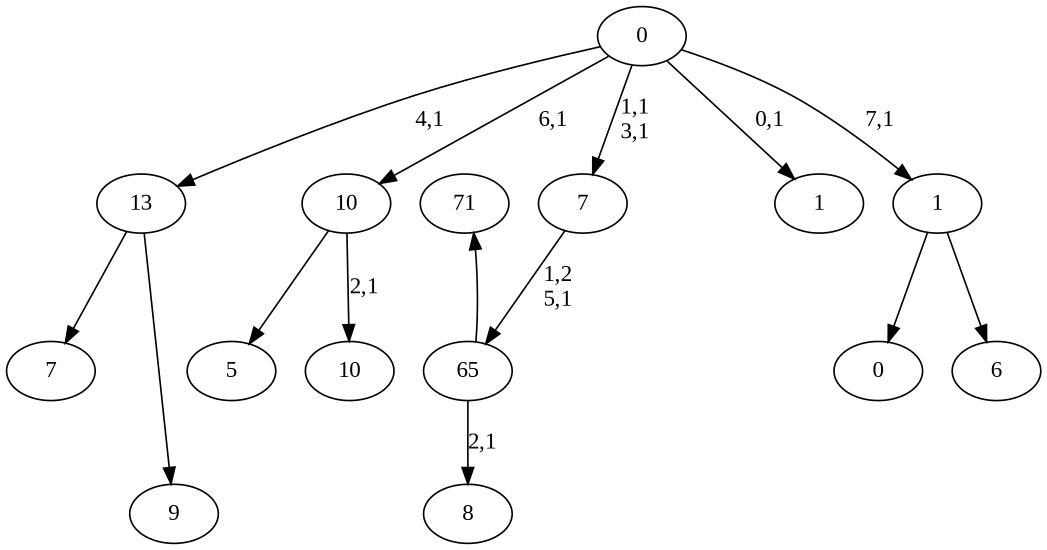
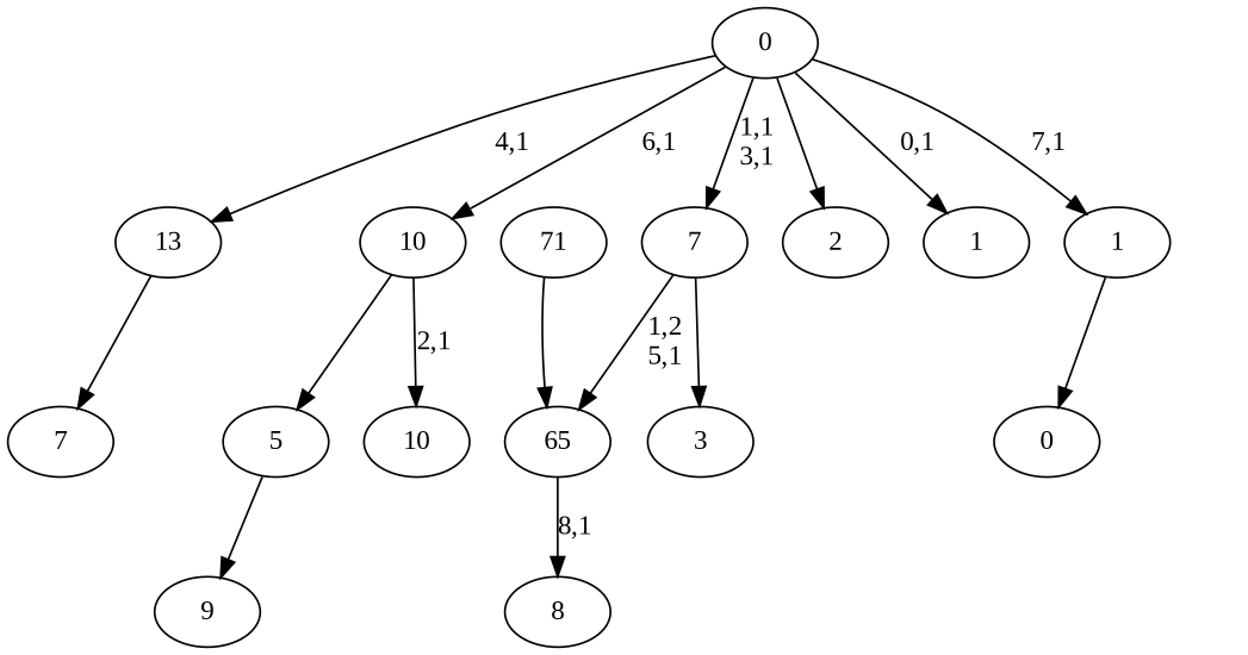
  digraph {
    fontname="Liberation Serif"
    node [fontname="Liberation Serif"]
    edge [fontname="Liberation Serif"]
    n1 [label=71]
    n2 [label=10]
    n3 [label=9]
    n4 [label=8]
    n5 [label=65]
    n6 [label=7]
    13
-   n8 [label=6]
    n9 [label=5]
    10
+   n11 [label=3]
    7
+   n13 [label=2]
    n14 [label=1]
    n15 [label=0]
    1
    0
-   n5 -> n1
-   n5 -> n4 [label="2,1"]
-   13 -> n3
+   n1 -> n5
+   n5 -> n4 [label="8,1"]
+   n9 -> n3
    13 -> n6
    10 -> n2 [label="2,1"]
    10 -> n9
    7 -> n5 [label="1,2\n5,1"]
-   1 -> n8
+   7 -> n11
    1 -> n15
    0 -> 13 [label="4,1"]
    0 -> 10 [label="6,1"]
    0 -> 7 [label="1,1\n3,1"]
+   0 -> n13
    0 -> n14 [label="0,1"]
    0 -> 1 [label="7,1"]
  }
